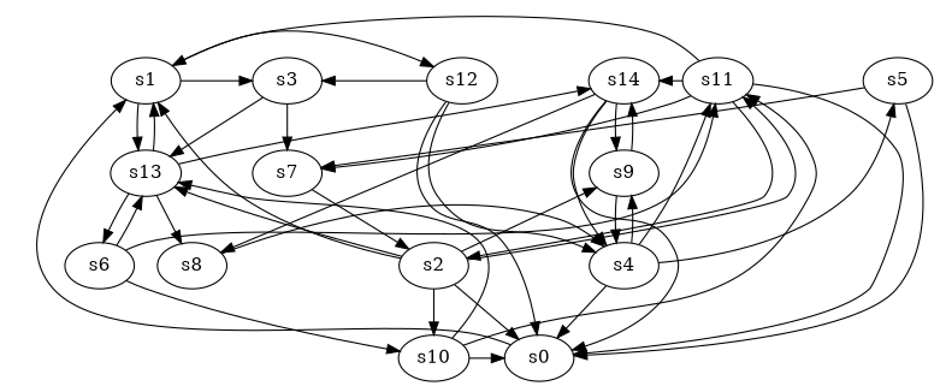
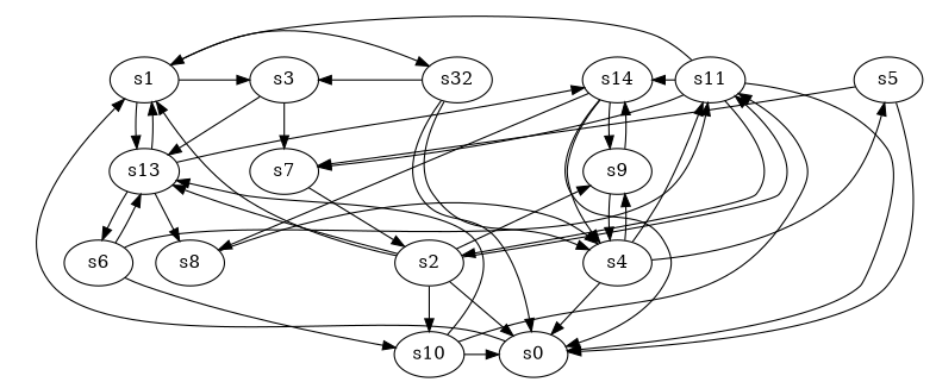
  digraph {
    node [player=0]
    s0 [player=1]
    s1 [player=1]
    s3
-   s12
+   s12 [label=s32]
    s13
    s7
    s4
    s14
    s6
    s8
    s2 [player=1]
    s9 [player=1]
    s10 [player=1]
    s11
    s5
    s0 -> s1 [constraint="time % 3 == 0 && time % 3 == 1"]
    s1 -> s3 [constraint="time % 4 == 0"]
    s1 -> s12 [constraint="time % 4 == 1 && time % 5 == 1"]
    s1 -> s13
    s3 -> s13 [constraint="!(time % 4 == 0)"]
    s3 -> s7
    s12 -> s0 [constraint="time % 4 == 2 && time % 4 == 1"]
    s12 -> s3 [constraint="time % 3 == 1 && time % 5 == 1"]
    s12 -> s4 [constraint="time == 16 || time == 17"]
    s13 -> s1 [constraint="!(time % 4 == 2)"]
    s13 -> s14 [constraint="time % 3 == 0"]
    s13 -> s6
    s13 -> s8
    s7 -> s2 [constraint="time % 2 == 1 || time % 4 == 0"]
    s4 -> s0
    s4 -> s9 [constraint="time % 3 == 1"]
    s4 -> s11 [constraint="time == 5 || time == 7 || time == 9 || time == 14"]
    s4 -> s5 [constraint="time % 5 == 4"]
    s14 -> s0 [constraint="!(time % 4 == 1)"]
    s14 -> s4 [constraint="!(time % 4 == 1)"]
    s14 -> s8 [constraint="time % 3 == 2 && time % 5 == 1"]
    s14 -> s9
    s6 -> s13 [constraint="time % 2 == 1 && time % 3 == 2"]
    s6 -> s10 [constraint="time % 8 == 3"]
    s6 -> s11 [constraint="time % 3 == 0"]
    s8 -> s4 [constraint="time % 4 == 2 || time % 3 == 1"]
    s2 -> s0
    s2 -> s1 [constraint="time % 4 == 3 || time % 2 == 0"]
    s2 -> s13 [constraint="time % 2 == 1 && time % 5 == 1"]
    s2 -> s9 [constraint="time % 3 == 2 && time % 5 == 4"]
    s2 -> s10
    s2 -> s11 [constraint="time % 4 == 3 && time % 5 == 0"]
    s9 -> s4
    s9 -> s14 [constraint="time % 3 == 0 || time % 3 == 0"]
    s10 -> s0 [constraint="time % 4 == 0 || time % 5 == 4"]
    s10 -> s13 [constraint="time == 2 || time == 5 || time == 6 || time == 9"]
    s10 -> s11 [constraint="time % 3 == 2 || time % 4 == 0"]
    s11 -> s0 [constraint="time % 5 == 4"]
    s11 -> s1 [constraint="time % 3 == 0 || time % 3 == 2"]
    s11 -> s7 [constraint="time % 2 == 1 || time % 2 == 1"]
    s11 -> s14 [constraint="time % 3 == 0"]
    s11 -> s2 [constraint="time % 3 == 2 && time % 4 == 1"]
    s5 -> s0 [constraint="time % 2 == 1 && time % 5 == 3"]
    s5 -> s7 [constraint="!(time % 4 == 1)"]
  }
